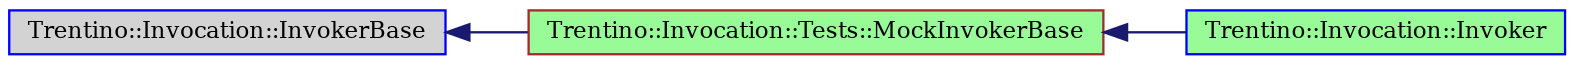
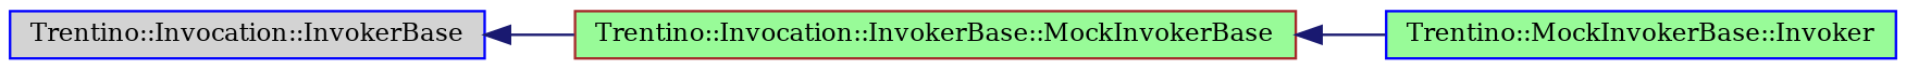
  digraph {
    fontname="DejaVu Serif"
    rankdir=LR
    node [color=blue fillcolor=palegreen fontname="DejaVu Serif" fontsize=10 shape=record style=filled]
    edge [color=midnightblue dir=back fontname="DejaVu Serif" fontsize=10 labelfontname=Helvetica labelfontsize=10 style=solid]
    n1 [fillcolor=lightgrey height=0.2 label="Trentino::Invocation::InvokerBase" width=0.4]
-   n2 [color=brown height=0.2 label="Trentino::Invocation::Tests::MockInvokerBase" width=0.4]
-   n3 [height=0.2 label="Trentino::Invocation::Invoker" width=0.4]
+   n2 [color=brown height=0.2 label="Trentino::Invocation::InvokerBase::MockInvokerBase" width=0.4]
+   n3 [height=0.2 label="Trentino::MockInvokerBase::Invoker" width=0.4]
    n1 -> n2
    n2 -> n3
  }
